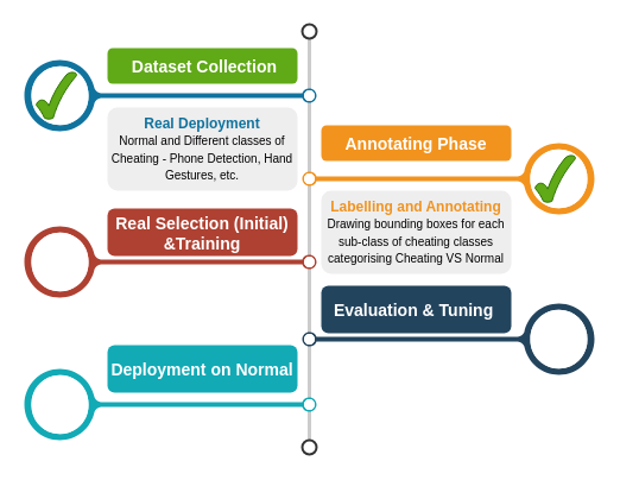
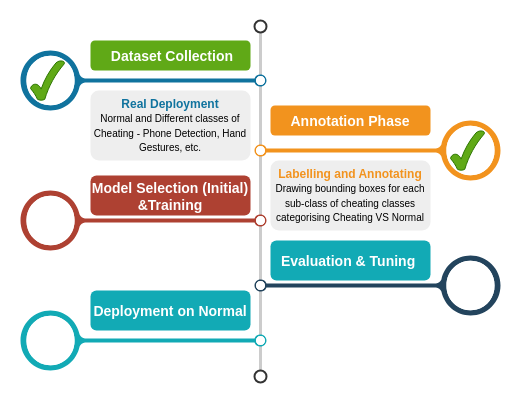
  <mxCell id="0" />
  <mxCell id="1" parent="0" />
  <mxCell id="2" value="" style="endArrow=none;html=1;strokeWidth=3;strokeColor=#CCCCCC;labelBackgroundColor=none;fontSize=16;rounded=0;" parent="1" source="3" target="4" edge="1"><mxGeometry relative="1" as="geometry" /></mxCell>
  <mxCell id="3" value="" style="ellipse;whiteSpace=wrap;html=1;aspect=fixed;shadow=0;fillColor=none;strokeColor=#333333;fontSize=16;align=center;strokeWidth=2;" parent="1" vertex="1"><mxGeometry x="254" y="20" width="12" height="12" as="geometry" /></mxCell>
  <mxCell id="4" value="" style="ellipse;whiteSpace=wrap;html=1;aspect=fixed;shadow=0;fillColor=none;strokeColor=#333333;fontSize=16;align=center;strokeWidth=2;" parent="1" vertex="1"><mxGeometry x="254" y="370" width="12" height="12" as="geometry" /></mxCell>
  <mxCell id="5" value="" style="verticalLabelPosition=middle;verticalAlign=middle;html=1;shape=mxgraph.infographic.circularCallout2;dy=15;strokeColor=#10739E;labelPosition=center;align=center;fontColor=#10739E;fontStyle=1;fontSize=24;shadow=0;direction=north;" parent="1" vertex="1"><mxGeometry x="20" y="50" width="246" height="60" as="geometry" /></mxCell>
  <mxCell id="6" value="" style="verticalLabelPosition=middle;verticalAlign=middle;html=1;shape=mxgraph.infographic.circularCallout2;dy=15;strokeColor=#F2931E;labelPosition=center;align=center;fontColor=#F2931E;fontStyle=1;fontSize=24;shadow=0;direction=north;flipH=1;" parent="1" vertex="1"><mxGeometry x="254" y="120" width="246" height="60" as="geometry" /></mxCell>
  <mxCell id="7" value="" style="verticalLabelPosition=middle;verticalAlign=middle;html=1;shape=mxgraph.infographic.circularCallout2;dy=15;strokeColor=#AE4132;labelPosition=center;align=center;fontColor=#10739E;fontStyle=1;fontSize=24;shadow=0;direction=north;" parent="1" vertex="1"><mxGeometry x="20" y="190" width="246" height="60" as="geometry" /></mxCell>
  <mxCell id="8" value="" style="verticalLabelPosition=middle;verticalAlign=middle;html=1;shape=mxgraph.infographic.circularCallout2;dy=15;strokeColor=#23445D;labelPosition=center;align=center;fontColor=#10739E;fontStyle=1;fontSize=24;shadow=0;direction=north;flipH=1;" parent="1" vertex="1"><mxGeometry x="254" y="255" width="246" height="60" as="geometry" /></mxCell>
  <mxCell id="9" value="" style="verticalLabelPosition=middle;verticalAlign=middle;html=1;shape=mxgraph.infographic.circularCallout2;dy=15;strokeColor=#12AAB5;labelPosition=center;align=center;fontColor=#10739E;fontStyle=1;fontSize=24;shadow=0;direction=north;" parent="1" vertex="1"><mxGeometry x="20" y="310" width="246" height="60" as="geometry" /></mxCell>
  <mxCell id="10" value=" Dataset Collection" style="fillColor=#60a917;strokecolor=none;rounded=1;fontColor=#FFFFFF;strokeColor=none;fontStyle=1;fontSize=14;" parent="1" vertex="1"><mxGeometry x="90" y="40" width="160" height="30" as="geometry" /></mxCell>
- <mxCell id="11" value="Annotating Phase" style="fillColor=#F2931E;strokecolor=none;rounded=1;fontColor=#FFFFFF;strokeColor=none;fontStyle=1;fontSize=14;" parent="1" vertex="1"><mxGeometry x="270" y="105" width="160" height="30" as="geometry" /></mxCell>
- <mxCell id="12" value="Real Selection (Initial) &#10;&amp;Training" style="fillColor=#AE4132;strokecolor=none;rounded=1;fontColor=#FFFFFF;strokeColor=none;fontStyle=1;fontSize=14;" parent="1" vertex="1"><mxGeometry x="90" y="175" width="160" height="40" as="geometry" /></mxCell>
- <mxCell id="13" value="Evaluation &amp; Tuning " style="fillColor=#23445D;strokecolor=none;rounded=1;fontColor=#FFFFFF;strokeColor=none;fontStyle=1;fontSize=14;" parent="1" vertex="1"><mxGeometry x="270" y="240" width="160" height="40" as="geometry" /></mxCell>
+ <mxCell id="11" value="Annotation Phase" style="fillColor=#F2931E;strokecolor=none;rounded=1;fontColor=#FFFFFF;strokeColor=none;fontStyle=1;fontSize=14;" parent="1" vertex="1"><mxGeometry x="270" y="105" width="160" height="30" as="geometry" /></mxCell>
+ <mxCell id="12" value="Model Selection (Initial) &#10;&amp;Training" style="fillColor=#AE4132;strokecolor=none;rounded=1;fontColor=#FFFFFF;strokeColor=none;fontStyle=1;fontSize=14;" parent="1" vertex="1"><mxGeometry x="90" y="175" width="160" height="40" as="geometry" /></mxCell>
+ <mxCell id="13" value="Evaluation &amp; Tuning " style="fillColor=#12aab5;strokecolor=none;rounded=1;fontColor=#FFFFFF;strokeColor=none;fontStyle=1;fontSize=14;" parent="1" vertex="1"><mxGeometry x="270" y="240" width="160" height="40" as="geometry" /></mxCell>
  <mxCell id="14" value="Deployment on Normal" style="fillColor=#12AAB5;strokecolor=none;rounded=1;fontColor=#FFFFFF;strokeColor=none;fontStyle=1;fontSize=14;" parent="1" vertex="1"><mxGeometry x="90" y="290" width="160" height="40" as="geometry" /></mxCell>
  <mxCell id="15" value="&lt;font style=&quot;&quot;&gt;&lt;font color=&quot;#10739e&quot;&gt;&lt;b&gt;Real Deployment&lt;/b&gt;&lt;/font&gt;&lt;br&gt;&lt;font style=&quot;font-size: 10px;&quot; size=&quot;1&quot;&gt;Normal and Different classes of Cheating - Phone Detection, Hand Gestures, etc.&lt;/font&gt;&lt;/font&gt;" style="rounded=1;strokeColor=none;fillColor=#EEEEEE;align=center;arcSize=12;verticalAlign=top;whiteSpace=wrap;html=1;fontSize=12;" parent="1" vertex="1"><mxGeometry x="90" y="90" width="160" height="70" as="geometry" /></mxCell>
  <mxCell id="16" value="&lt;font style=&quot;font-size: 10px&quot;&gt;&lt;font style=&quot;font-size: 12px;&quot; color=&quot;#F2931E&quot;&gt;&lt;b&gt;Labelling and Annotating&lt;/b&gt;&lt;/font&gt;&lt;br&gt;&lt;font size=&quot;1&quot;&gt;Drawing bounding boxes for each sub-class of cheating classes categorising Cheating VS Normal&lt;/font&gt;&lt;/font&gt;" style="rounded=1;strokeColor=none;fillColor=#EEEEEE;align=center;arcSize=12;verticalAlign=top;whiteSpace=wrap;html=1;fontSize=12;" parent="1" vertex="1"><mxGeometry x="270" y="160" width="160" height="70" as="geometry" /></mxCell>
  <mxCell id="17" value="" style="verticalLabelPosition=bottom;verticalAlign=top;html=1;shape=mxgraph.basic.tick;fillColor=#60a917;strokeColor=#2D7600;fontColor=#ffffff;aspect=fixed;" vertex="1" parent="1"><mxGeometry x="450" y="130" width="34" height="40" as="geometry" /></mxCell>
  <mxCell id="18" value="" style="verticalLabelPosition=bottom;verticalAlign=top;html=1;shape=mxgraph.basic.tick;fillColor=#60a917;strokeColor=#2D7600;fontColor=#ffffff;aspect=fixed;" vertex="1" parent="1"><mxGeometry x="30" y="60" width="34" height="40" as="geometry" /></mxCell>
